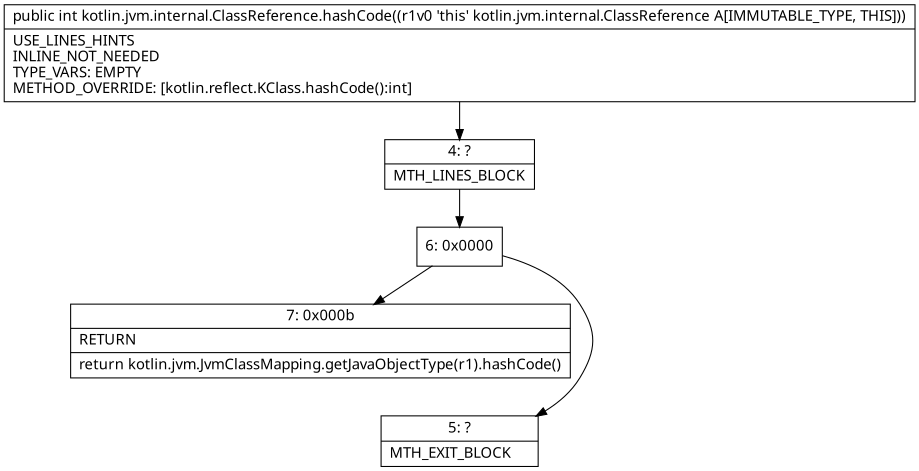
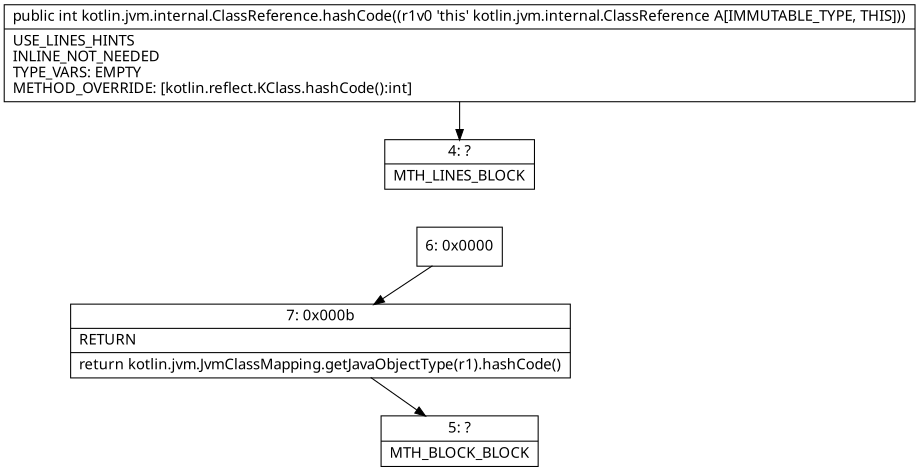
  digraph {
    fontname="Noto Sans"
    node [fontname="Noto Sans" shape=record]
    edge [fontname="Noto Sans"]
    n1 [label="{4\:\ ?|MTH_LINES_BLOCK\l}"]
    n2 [label="{6\:\ 0x0000}"]
    n3 [label="{7\:\ 0x000b|RETURN\l|return kotlin.jvm.JvmClassMapping.getJavaObjectType(r1).hashCode()\l}"]
-   n4 [label="{5\:\ ?|MTH_EXIT_BLOCK\l}"]
+   n4 [label="{5\:\ ?|MTH_BLOCK_BLOCK\l}"]
    n5 [label="{public int kotlin.jvm.internal.ClassReference.hashCode((r1v0 'this' kotlin.jvm.internal.ClassReference A[IMMUTABLE_TYPE, THIS]))  | USE_LINES_HINTS\lINLINE_NOT_NEEDED\lTYPE_VARS: EMPTY\lMETHOD_OVERRIDE: [kotlin.reflect.KClass.hashCode():int]\l}"]
-   n1 -> n2
    n2 -> n3
-   n2 -> n4
+   n3 -> n4
    n5 -> n1
  }
